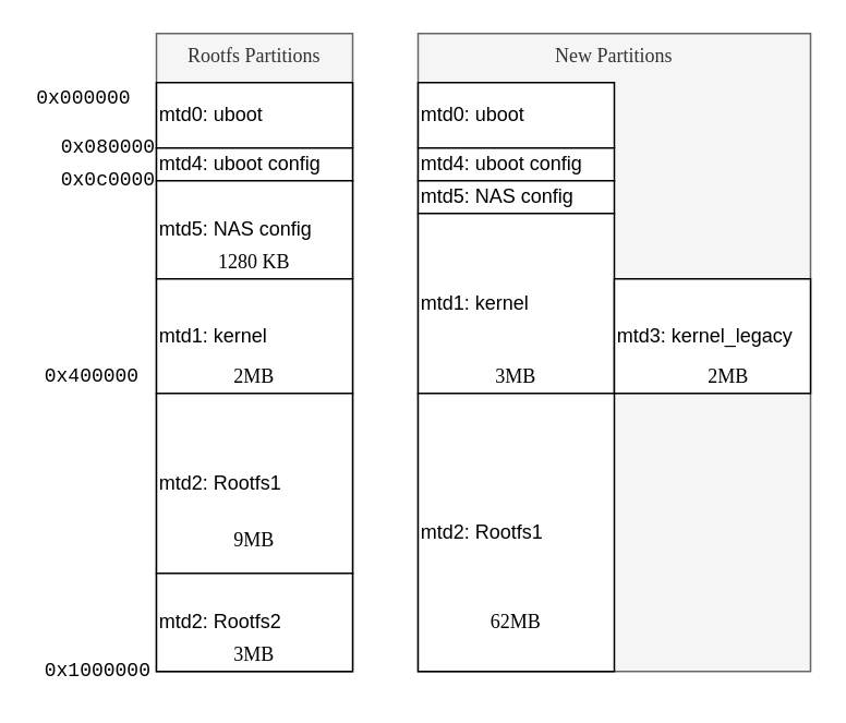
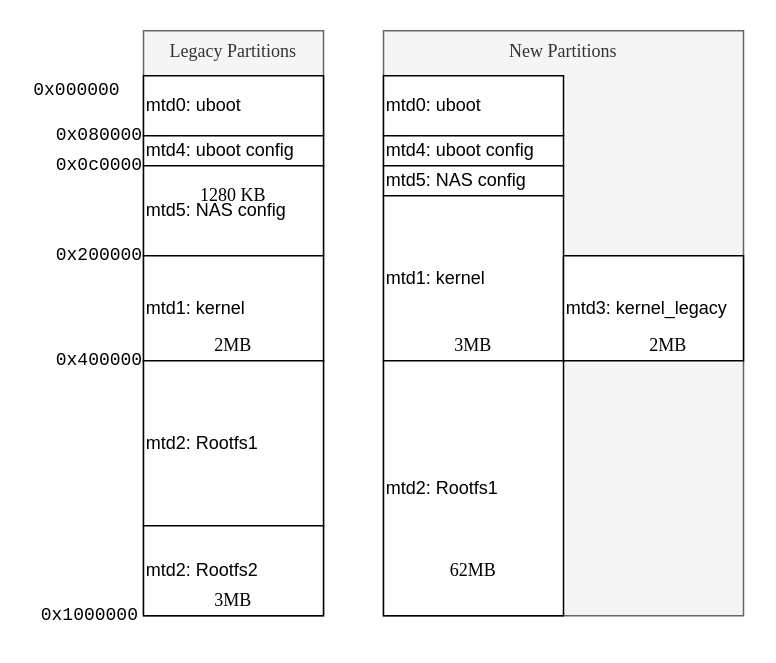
  <mxCell id="0" />
  <mxCell id="1" parent="0" />
- <mxCell id="2" value="Rootfs Partitions" style="text;html=1;fillColor=#f5f5f5;align=center;verticalAlign=top;whiteSpace=wrap;rounded=0;fontFamily=Verdana;strokeColor=#666666;fontColor=#333333;" vertex="1" parent="1"><mxGeometry x="95" y="20" width="120" height="390" as="geometry" /></mxCell>
+ <mxCell id="2" value="Legacy Partitions" style="text;html=1;fillColor=#f5f5f5;align=center;verticalAlign=top;whiteSpace=wrap;rounded=0;fontFamily=Verdana;strokeColor=#666666;fontColor=#333333;" vertex="1" parent="1"><mxGeometry x="95" y="20" width="120" height="390" as="geometry" /></mxCell>
  <mxCell id="3" value="New Partitions" style="text;html=1;fillColor=#f5f5f5;align=center;verticalAlign=top;whiteSpace=wrap;rounded=0;fontFamily=Verdana;strokeColor=#666666;fontColor=#333333;" vertex="1" parent="1"><mxGeometry x="255" y="20" width="240" height="390" as="geometry" /></mxCell>
  <mxCell id="4" value="mtd0: uboot" style="rounded=0;whiteSpace=wrap;html=1;align=left;" vertex="1" parent="1"><mxGeometry x="95" y="50" width="120" height="40" as="geometry" /></mxCell>
  <mxCell id="5" value="mtd4: uboot config" style="rounded=0;whiteSpace=wrap;html=1;align=left;" vertex="1" parent="1"><mxGeometry x="95" y="90" width="120" height="20" as="geometry" /></mxCell>
  <mxCell id="6" value="&lt;div&gt;mtd5: NAS config&lt;/div&gt;" style="rounded=0;whiteSpace=wrap;html=1;align=left;" vertex="1" parent="1"><mxGeometry x="95" y="110" width="120" height="60" as="geometry" /></mxCell>
  <mxCell id="7" value="mtd1: kernel" style="rounded=0;whiteSpace=wrap;html=1;align=left;" vertex="1" parent="1"><mxGeometry x="95" y="170" width="120" height="70" as="geometry" /></mxCell>
  <mxCell id="8" value="mtd2: Rootfs1" style="rounded=0;whiteSpace=wrap;html=1;align=left;" vertex="1" parent="1"><mxGeometry x="95" y="240" width="120" height="110" as="geometry" /></mxCell>
  <mxCell id="9" value="mtd2: Rootfs2" style="rounded=0;whiteSpace=wrap;html=1;align=left;" vertex="1" parent="1"><mxGeometry x="95" y="350" width="120" height="60" as="geometry" /></mxCell>
  <mxCell id="10" value="0x000000" style="text;html=1;strokeColor=none;fillColor=none;align=left;verticalAlign=middle;whiteSpace=wrap;rounded=0;fontFamily=Courier New;" vertex="1" parent="1"><mxGeometry x="20" y="50" width="60" height="20" as="geometry" /></mxCell>
  <mxCell id="11" value="0x080000" style="text;html=1;strokeColor=none;fillColor=none;align=left;verticalAlign=middle;whiteSpace=wrap;rounded=0;fontFamily=Courier New;" vertex="1" parent="1"><mxGeometry x="35" y="80" width="60" height="20" as="geometry" /></mxCell>
  <mxCell id="12" value="0x0c0000" style="text;html=1;strokeColor=none;fillColor=none;align=left;verticalAlign=middle;whiteSpace=wrap;rounded=0;fontFamily=Courier New;" vertex="1" parent="1"><mxGeometry x="35" y="100" width="60" height="20" as="geometry" /></mxCell>
+ <mxCell id="13" value="0x200000" style="text;html=1;strokeColor=none;fillColor=none;align=left;verticalAlign=middle;whiteSpace=wrap;rounded=0;fontFamily=Courier New;" vertex="1" parent="1"><mxGeometry x="35" y="160" width="60" height="20" as="geometry" /></mxCell>
  <mxCell id="14" value="mtd0: uboot" style="rounded=0;whiteSpace=wrap;html=1;align=left;" vertex="1" parent="1"><mxGeometry x="255" y="50" width="120" height="40" as="geometry" /></mxCell>
  <mxCell id="15" value="mtd4: uboot config" style="rounded=0;whiteSpace=wrap;html=1;align=left;" vertex="1" parent="1"><mxGeometry x="255" y="90" width="120" height="20" as="geometry" /></mxCell>
  <mxCell id="16" value="mtd5: NAS config" style="rounded=0;whiteSpace=wrap;html=1;align=left;" vertex="1" parent="1"><mxGeometry x="255" y="110" width="120" height="20" as="geometry" /></mxCell>
  <mxCell id="17" value="mtd1: kernel" style="rounded=0;whiteSpace=wrap;html=1;align=left;" vertex="1" parent="1"><mxGeometry x="255" y="130" width="120" height="110" as="geometry" /></mxCell>
  <mxCell id="18" value="mtd2: Rootfs1" style="rounded=0;whiteSpace=wrap;html=1;align=left;" vertex="1" parent="1"><mxGeometry x="255" y="240" width="120" height="170" as="geometry" /></mxCell>
  <mxCell id="19" value="mtd3: kernel_legacy" style="rounded=0;whiteSpace=wrap;html=1;align=left;" vertex="1" parent="1"><mxGeometry x="375" y="170" width="120" height="70" as="geometry" /></mxCell>
- <mxCell id="20" value="0x400000" style="text;html=1;strokeColor=none;fillColor=none;align=left;verticalAlign=middle;whiteSpace=wrap;rounded=0;fontFamily=Courier New;" vertex="1" parent="1"><mxGeometry x="25" y="220" width="60" height="20" as="geometry" /></mxCell>
+ <mxCell id="20" value="0x400000" style="text;html=1;strokeColor=none;fillColor=none;align=left;verticalAlign=middle;whiteSpace=wrap;rounded=0;fontFamily=Courier New;" vertex="1" parent="1"><mxGeometry x="35" y="230" width="60" height="20" as="geometry" /></mxCell>
  <mxCell id="21" value="0x1000000" style="text;html=1;strokeColor=none;fillColor=none;align=left;verticalAlign=middle;whiteSpace=wrap;rounded=0;fontFamily=Courier New;" vertex="1" parent="1"><mxGeometry x="25" y="400" width="70" height="20" as="geometry" /></mxCell>
- <mxCell id="22" value="1280 KB" style="text;html=1;strokeColor=none;fillColor=none;align=center;verticalAlign=middle;whiteSpace=wrap;rounded=0;fontFamily=Verdana;" vertex="1" parent="1"><mxGeometry x="125" y="150" width="60" height="20" as="geometry" /></mxCell>
+ <mxCell id="22" value="1280 KB" style="text;html=1;strokeColor=none;fillColor=none;align=center;verticalAlign=middle;whiteSpace=wrap;rounded=0;fontFamily=Verdana;" vertex="1" parent="1"><mxGeometry x="125" y="120" width="60" height="20" as="geometry" /></mxCell>
  <mxCell id="23" value="2MB" style="text;html=1;strokeColor=none;fillColor=none;align=center;verticalAlign=middle;whiteSpace=wrap;rounded=0;fontFamily=Verdana;" vertex="1" parent="1"><mxGeometry x="125" y="220" width="60" height="20" as="geometry" /></mxCell>
- <mxCell id="24" value="9MB" style="text;html=1;strokeColor=none;fillColor=none;align=center;verticalAlign=middle;whiteSpace=wrap;rounded=0;fontFamily=Verdana;" vertex="1" parent="1"><mxGeometry x="125" y="320" width="60" height="20" as="geometry" /></mxCell>
  <mxCell id="25" value="3MB" style="text;html=1;strokeColor=none;fillColor=none;align=center;verticalAlign=middle;whiteSpace=wrap;rounded=0;fontFamily=Verdana;" vertex="1" parent="1"><mxGeometry x="125" y="390" width="60" height="20" as="geometry" /></mxCell>
  <mxCell id="26" value="62MB" style="text;html=1;strokeColor=none;fillColor=none;align=center;verticalAlign=middle;whiteSpace=wrap;rounded=0;fontFamily=Verdana;" vertex="1" parent="1"><mxGeometry x="285" y="370" width="60" height="20" as="geometry" /></mxCell>
  <mxCell id="27" value="3MB" style="text;html=1;strokeColor=none;fillColor=none;align=center;verticalAlign=middle;whiteSpace=wrap;rounded=0;fontFamily=Verdana;" vertex="1" parent="1"><mxGeometry x="285" y="220" width="60" height="20" as="geometry" /></mxCell>
  <mxCell id="28" value="2MB" style="text;html=1;strokeColor=none;fillColor=none;align=center;verticalAlign=middle;whiteSpace=wrap;rounded=0;fontFamily=Verdana;" vertex="1" parent="1"><mxGeometry x="415" y="220" width="60" height="20" as="geometry" /></mxCell>
